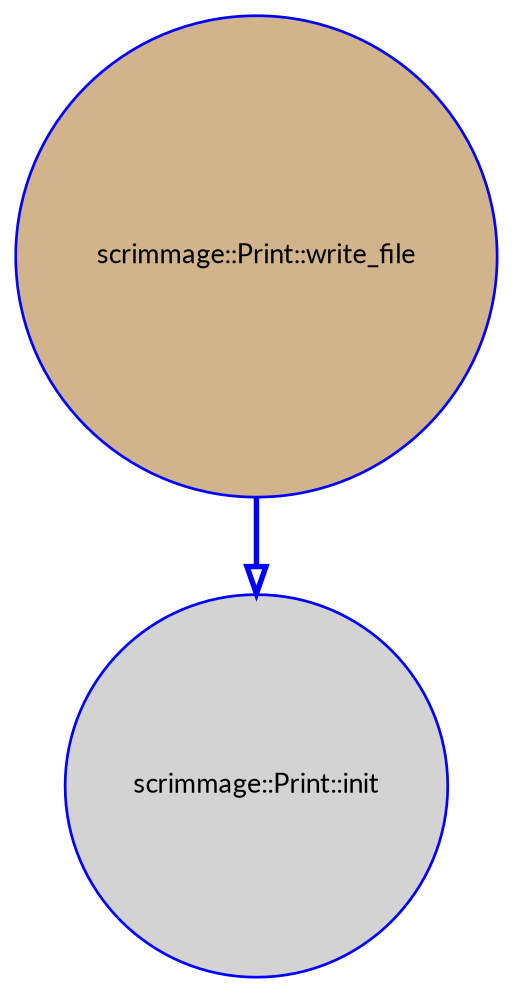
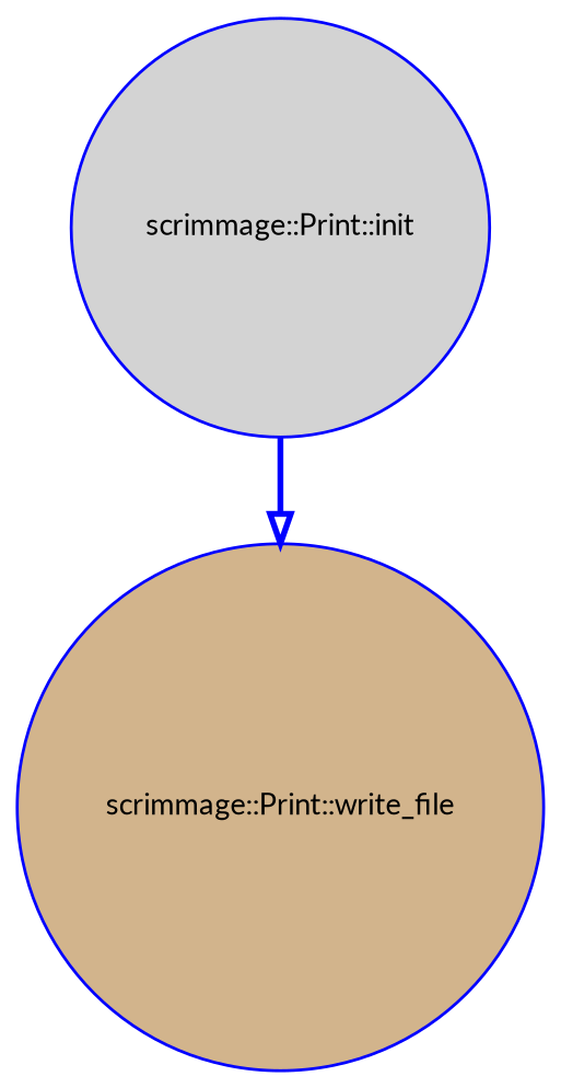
  digraph {
    rankdir=TB
    fontname=Lato
    node [color=blue fontname=Lato fontsize=10 shape=circle style=filled]
    n1 [fillcolor=lightgrey fontcolor=black height=0.2 label="scrimmage::Print::init" width=0.4]
    n2 [fillcolor=tan height=0.2 label="scrimmage::Print::write_file" width=0.4]
-   n2 -> n1 [color=blue fontname=Lato fontsize=10 labelfontname=Helvetica labelfontsize=10 style=bold arrowhead=onormal]
+   n1 -> n2 [color=blue fontname=Lato fontsize=10 labelfontname=Helvetica labelfontsize=10 style=bold arrowhead=onormal]
  }
